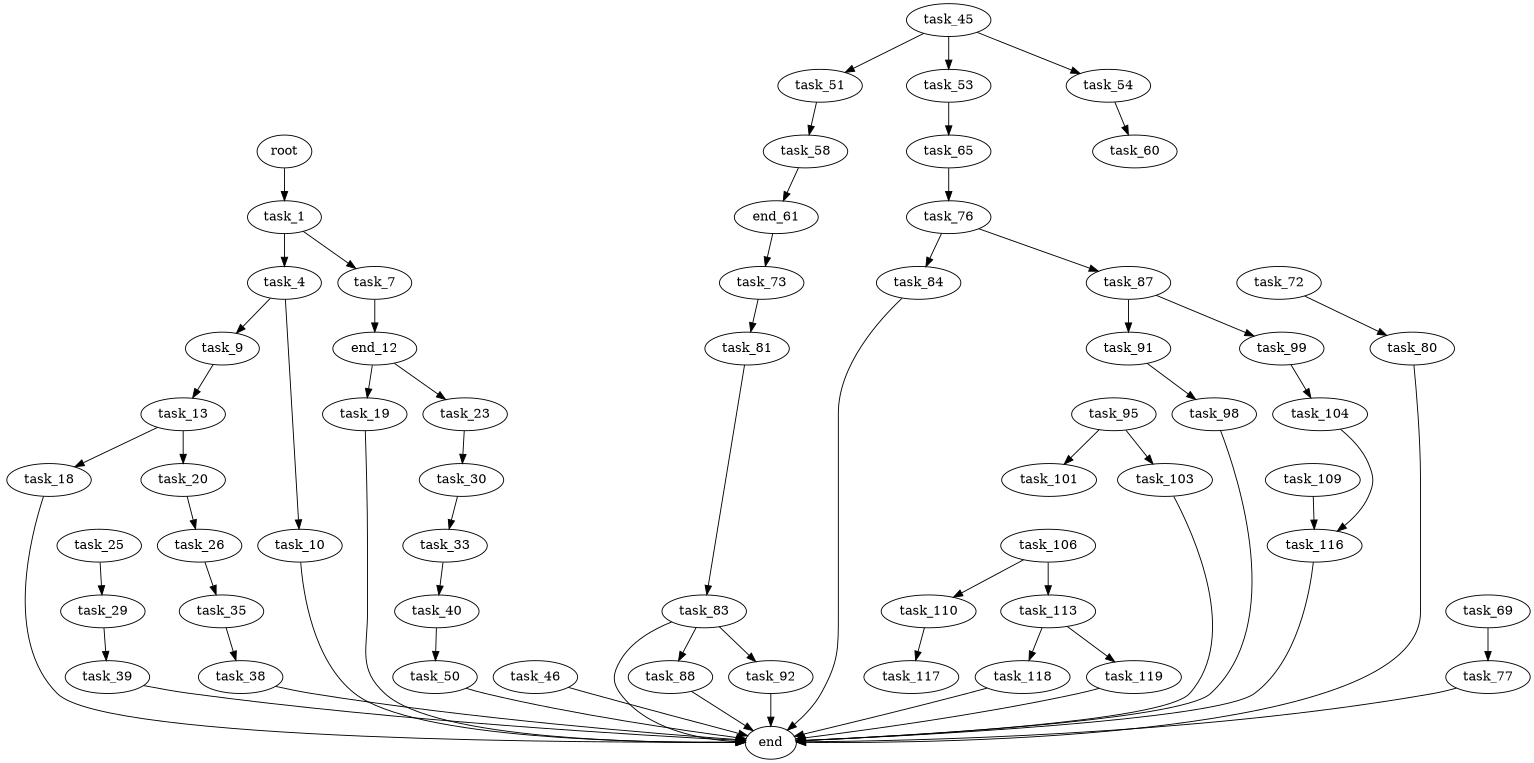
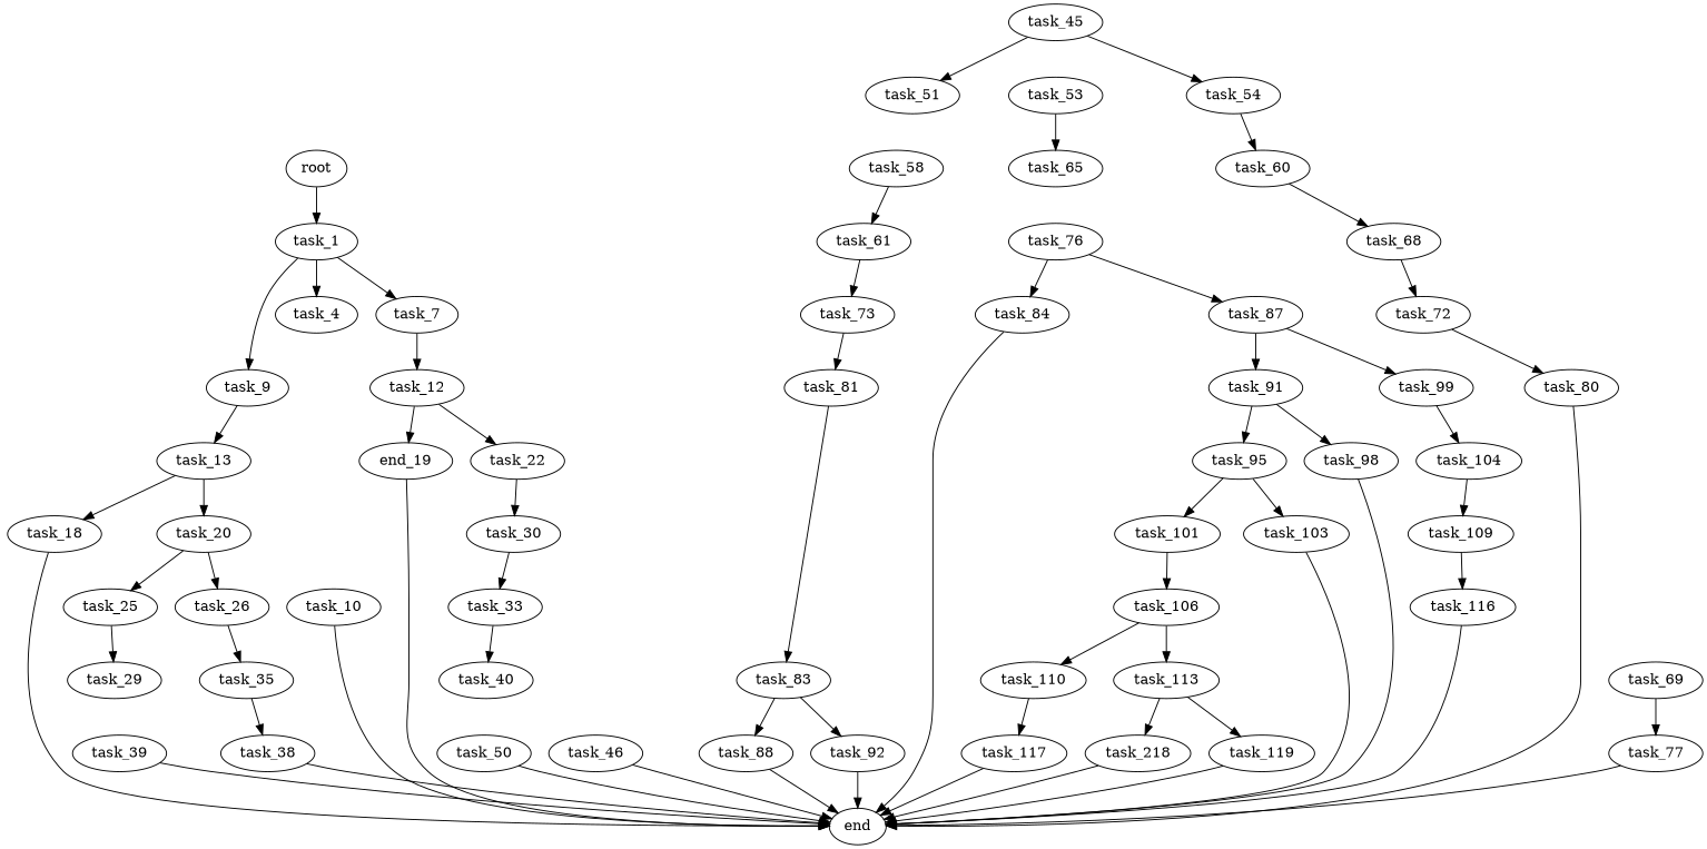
  digraph {
    root
    task_1
    task_4
    task_7
    task_9
    task_10
-   task_12 [label=end_12]
+   task_12
    task_13
    end
-   task_19
-   task_23
+   task_19 [label=end_19]
+   task_23 [label=task_22]
    task_18
    task_20
    task_30
    task_25
    task_26
    task_33
    task_29
    task_35
    task_39
    task_38
    task_40
    task_50
    task_45
    task_51
    task_53
    task_54
    task_46
    task_58
    task_65
    task_60
-   task_61 [label=end_61]
+   task_61
    task_76
+   task_68
    task_73
    task_84
    task_87
    task_72
    task_69
    task_77
    task_81
    task_80
    task_83
    task_91
    task_99
    task_88
    task_92
    task_95
    task_98
    task_104
    task_101
    task_103
    task_109
    task_106
    task_110
    task_113
    task_116
    task_117
-   task_118
+   task_118 [label=task_218]
    task_119
    root -> task_1
    task_1 -> task_4
    task_1 -> task_7
-   task_4 -> task_9
-   task_4 -> task_10
+   task_1 -> task_9
    task_7 -> task_12
    task_9 -> task_13
    task_10 -> end
    task_12 -> task_19
    task_12 -> task_23
    task_13 -> task_18
    task_13 -> task_20
    task_19 -> end
    task_23 -> task_30
    task_18 -> end
+   task_20 -> task_25
    task_20 -> task_26
    task_30 -> task_33
    task_25 -> task_29
    task_26 -> task_35
    task_33 -> task_40
-   task_29 -> task_39
    task_35 -> task_38
    task_39 -> end
    task_38 -> end
-   task_40 -> task_50
    task_50 -> end
    task_45 -> task_51
-   task_45 -> task_53
    task_45 -> task_54
-   task_51 -> task_58
    task_53 -> task_65
    task_54 -> task_60
    task_46 -> end
    task_58 -> task_61
-   task_65 -> task_76
+   task_60 -> task_68
    task_61 -> task_73
    task_76 -> task_84
    task_76 -> task_87
+   task_68 -> task_72
    task_73 -> task_81
    task_84 -> end
    task_87 -> task_91
    task_87 -> task_99
    task_72 -> task_80
    task_69 -> task_77
    task_77 -> end
    task_81 -> task_83
    task_80 -> end
    task_83 -> task_88
    task_83 -> task_92
+   task_91 -> task_95
    task_91 -> task_98
    task_99 -> task_104
    task_88 -> end
    task_92 -> end
    task_95 -> task_101
    task_95 -> task_103
    task_98 -> end
-   task_104 -> task_116
+   task_104 -> task_109
+   task_101 -> task_106
    task_103 -> end
    task_109 -> task_116
    task_106 -> task_110
    task_106 -> task_113
    task_110 -> task_117
    task_113 -> task_118
    task_113 -> task_119
    task_116 -> end
-   task_83 -> end
+   task_117 -> end
    task_118 -> end
    task_119 -> end
  }
